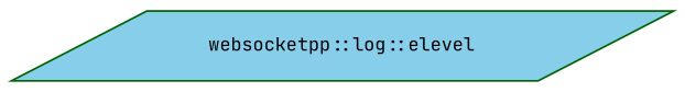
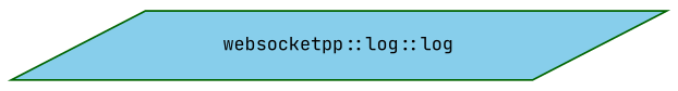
  digraph {
    rankdir=LR
    fontname="JetBrains Mono"
-   n1 [color=darkgreen fillcolor=skyblue fontname="JetBrains Mono" fontsize=10 height=0.2 label="websocketpp::log::elevel" shape=parallelogram style=filled width=0.4]
+   n1 [color=darkgreen fillcolor=skyblue fontname="JetBrains Mono" fontsize=10 height=0.2 label="websocketpp::log::log" shape=parallelogram style=filled width=0.4]
  }
